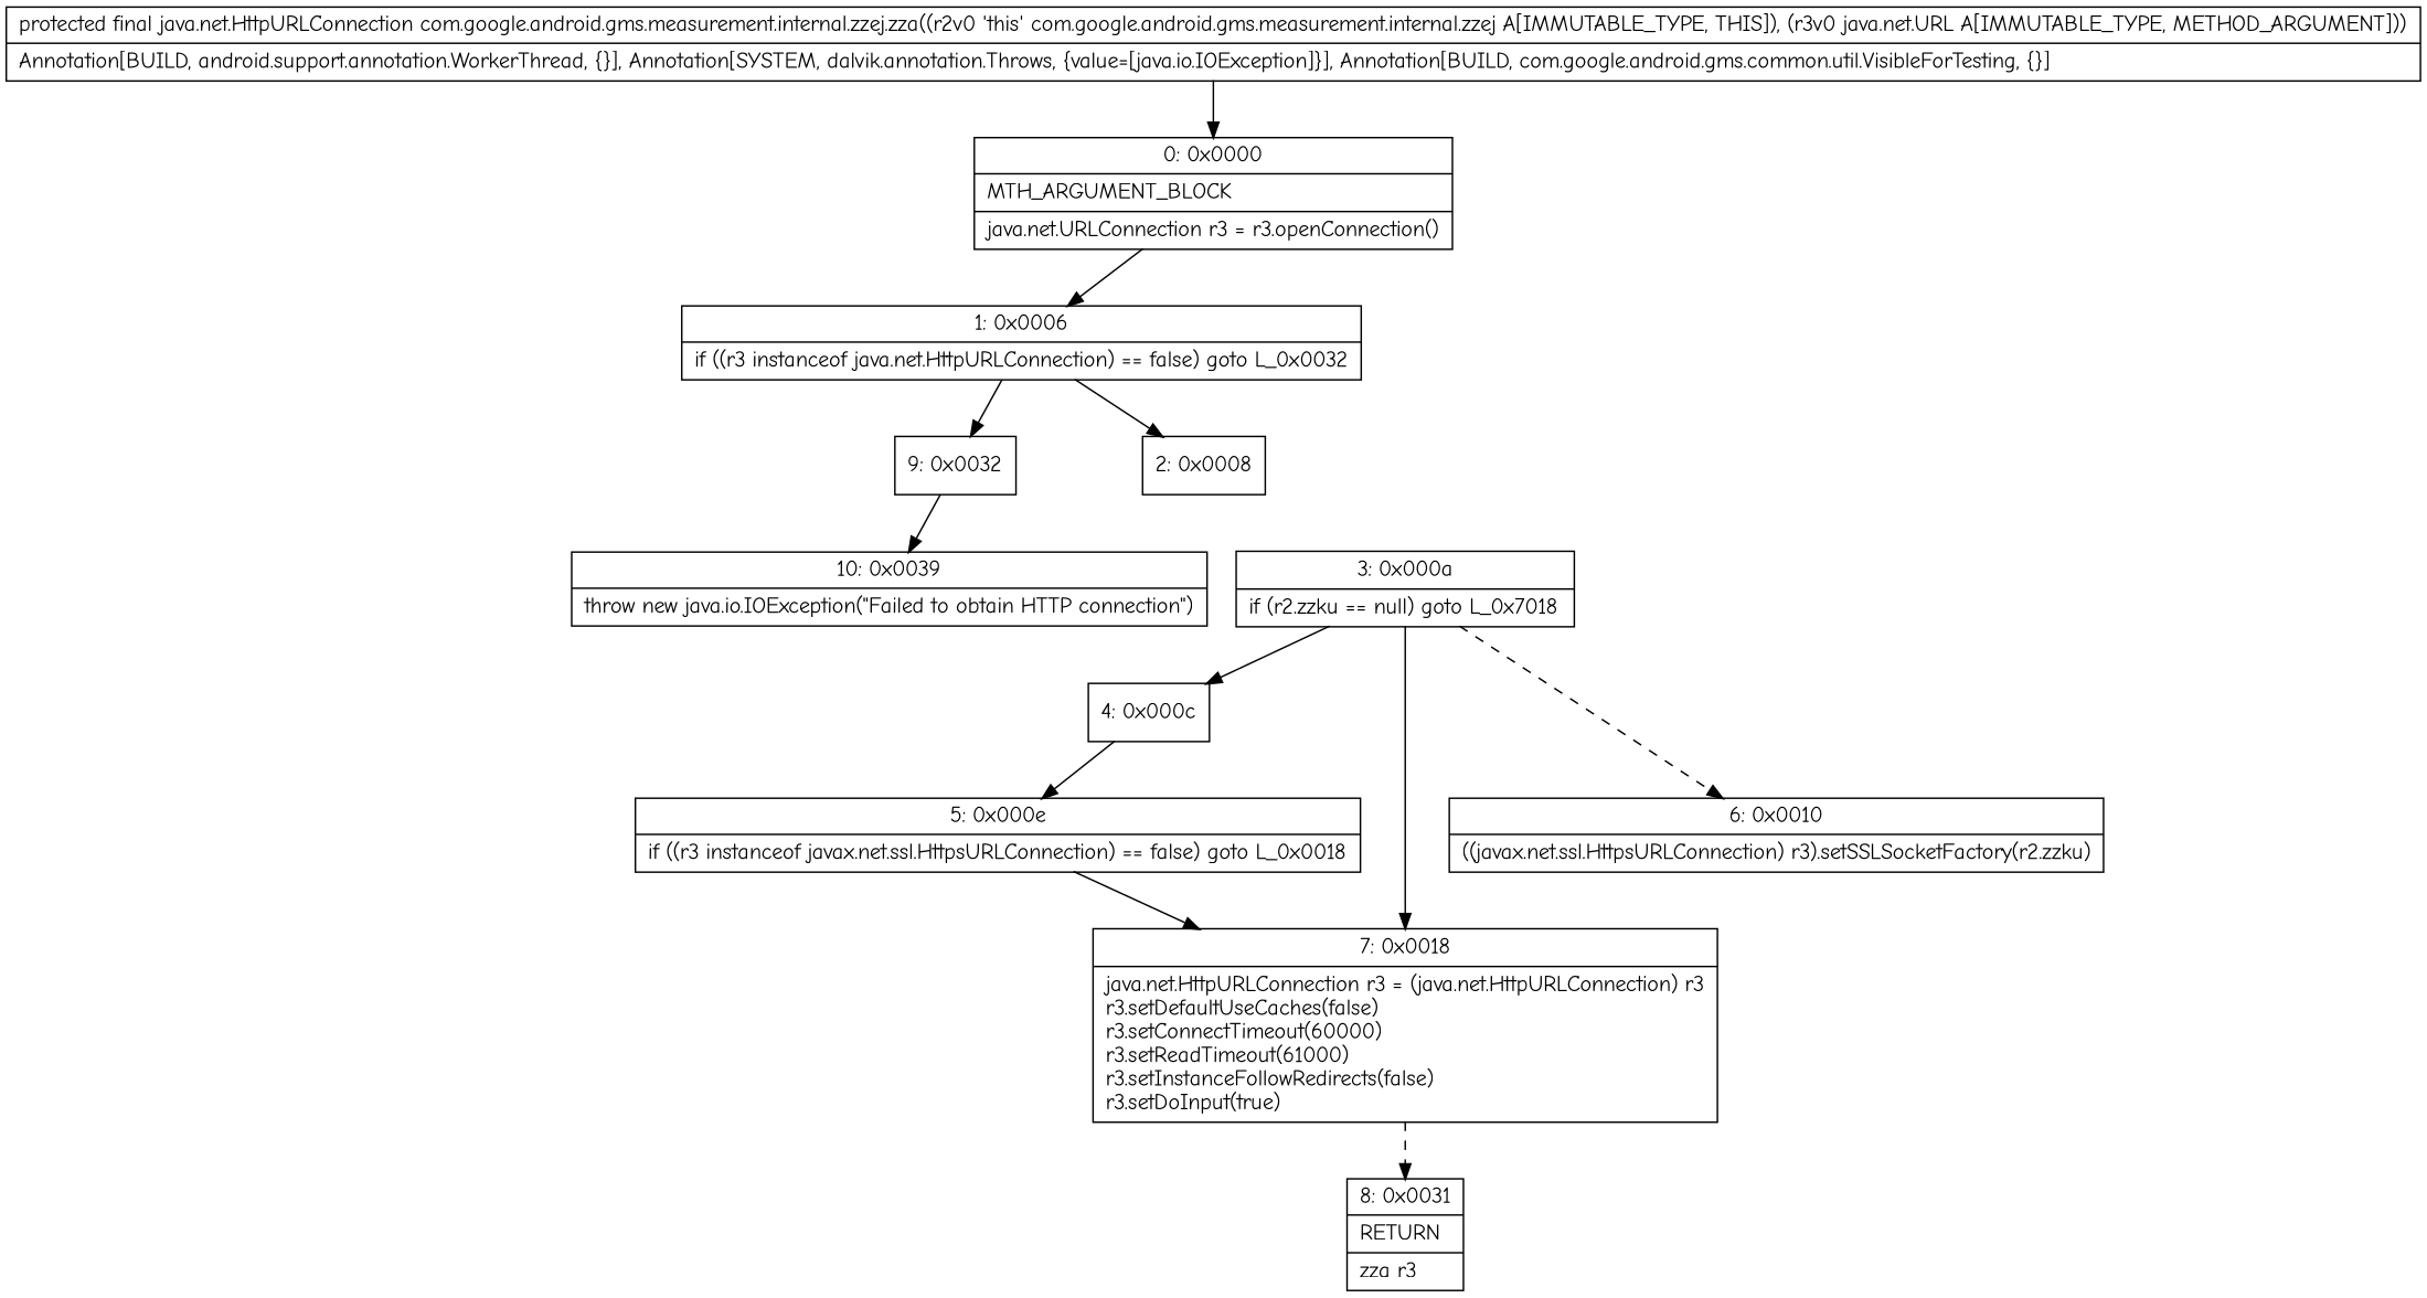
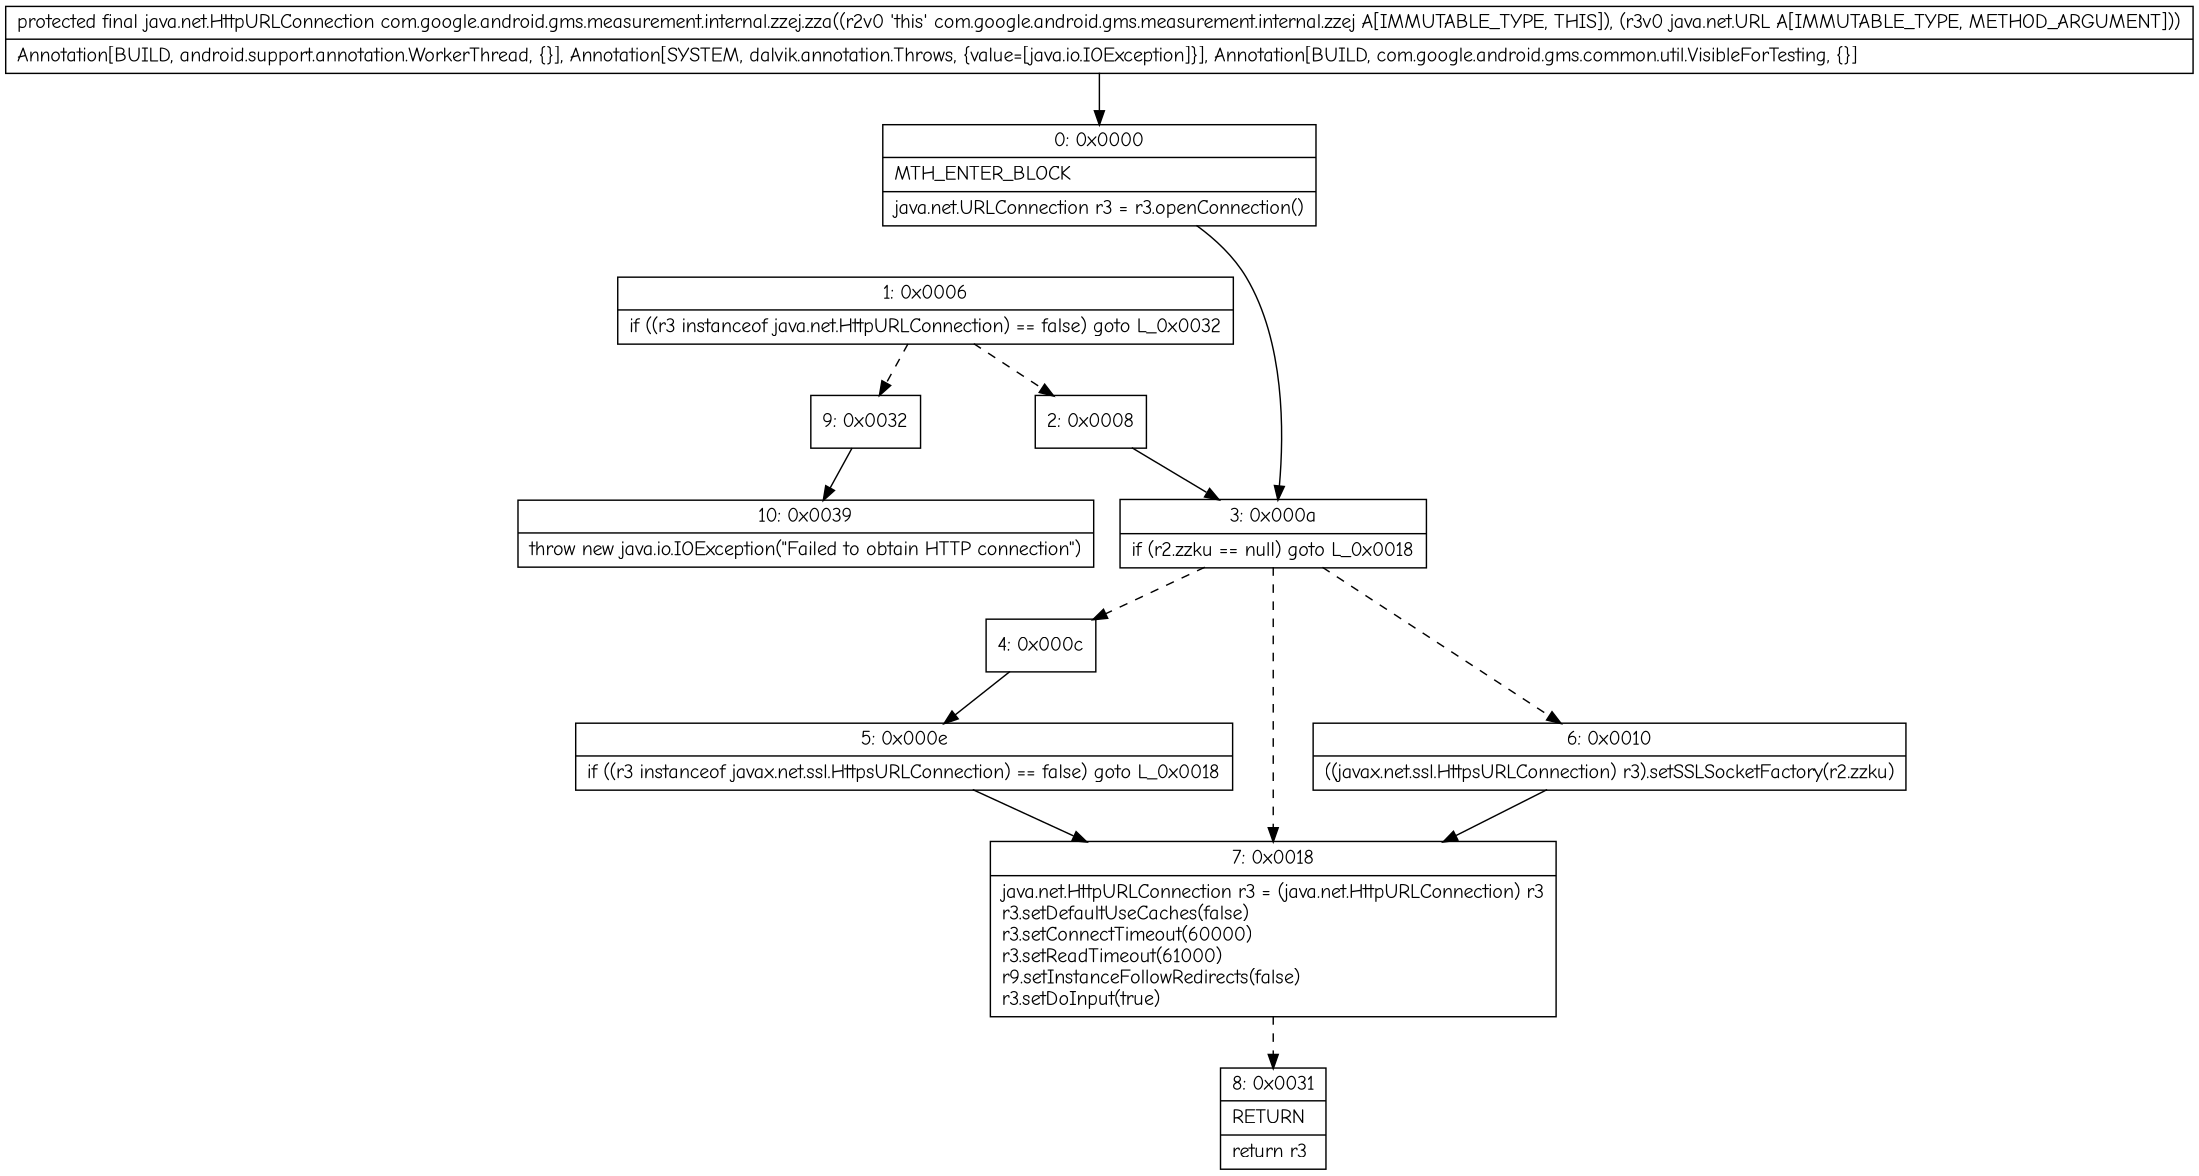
  digraph {
    fontname="Comic Neue"
    node [fontname="Comic Neue" shape=record]
    edge [fontname="Comic Neue"]
-   n1 [label="{0\:\ 0x0000|MTH_ARGUMENT_BLOCK\l|java.net.URLConnection r3 = r3.openConnection()\l}"]
+   n1 [label="{0\:\ 0x0000|MTH_ENTER_BLOCK\l|java.net.URLConnection r3 = r3.openConnection()\l}"]
    n2 [label="{1\:\ 0x0006|if ((r3 instanceof java.net.HttpURLConnection) == false) goto L_0x0032\l}"]
    n3 [label="{2\:\ 0x0008}"]
    n4 [label="{9\:\ 0x0032}"]
-   n5 [label="{3\:\ 0x000a|if (r2.zzku == null) goto L_0x7018\l}"]
+   n5 [label="{3\:\ 0x000a|if (r2.zzku == null) goto L_0x0018\l}"]
    n6 [label="{10\:\ 0x0039|throw new java.io.IOException(\"Failed to obtain HTTP connection\")\l}"]
    n7 [label="{4\:\ 0x000c}"]
-   n8 [label="{7\:\ 0x0018|java.net.HttpURLConnection r3 = (java.net.HttpURLConnection) r3\lr3.setDefaultUseCaches(false)\lr3.setConnectTimeout(60000)\lr3.setReadTimeout(61000)\lr3.setInstanceFollowRedirects(false)\lr3.setDoInput(true)\l}"]
+   n8 [label="{7\:\ 0x0018|java.net.HttpURLConnection r3 = (java.net.HttpURLConnection) r3\lr3.setDefaultUseCaches(false)\lr3.setConnectTimeout(60000)\lr3.setReadTimeout(61000)\lr9.setInstanceFollowRedirects(false)\lr3.setDoInput(true)\l}"]
    n9 [label="{6\:\ 0x0010|((javax.net.ssl.HttpsURLConnection) r3).setSSLSocketFactory(r2.zzku)\l}"]
    n10 [label="{5\:\ 0x000e|if ((r3 instanceof javax.net.ssl.HttpsURLConnection) == false) goto L_0x0018\l}"]
-   n11 [label="{8\:\ 0x0031|RETURN\l|zza r3\l}"]
+   n11 [label="{8\:\ 0x0031|RETURN\l|return r3\l}"]
    n12 [label="{protected final java.net.HttpURLConnection com.google.android.gms.measurement.internal.zzej.zza((r2v0 'this' com.google.android.gms.measurement.internal.zzej A[IMMUTABLE_TYPE, THIS]), (r3v0 java.net.URL A[IMMUTABLE_TYPE, METHOD_ARGUMENT]))  | Annotation[BUILD, android.support.annotation.WorkerThread, \{\}], Annotation[SYSTEM, dalvik.annotation.Throws, \{value=[java.io.IOException]\}], Annotation[BUILD, com.google.android.gms.common.util.VisibleForTesting, \{\}]\l}"]
-   n1 -> n2
-   n2 -> n3 [style=solid]
-   n2 -> n4
+   n1 -> n5
+   n2 -> n3 [style=dashed]
+   n2 -> n4 [style=dashed]
+   n3 -> n5
    n4 -> n6
-   n5 -> n7 [style=solid]
-   n5 -> n8
+   n5 -> n7 [style=dashed]
+   n5 -> n8 [style=dashed]
    n5 -> n9 [style=dashed]
    n7 -> n10
    n8 -> n11 [style=dashed]
+   n9 -> n8
    n10 -> n8
    n12 -> n1
  }
